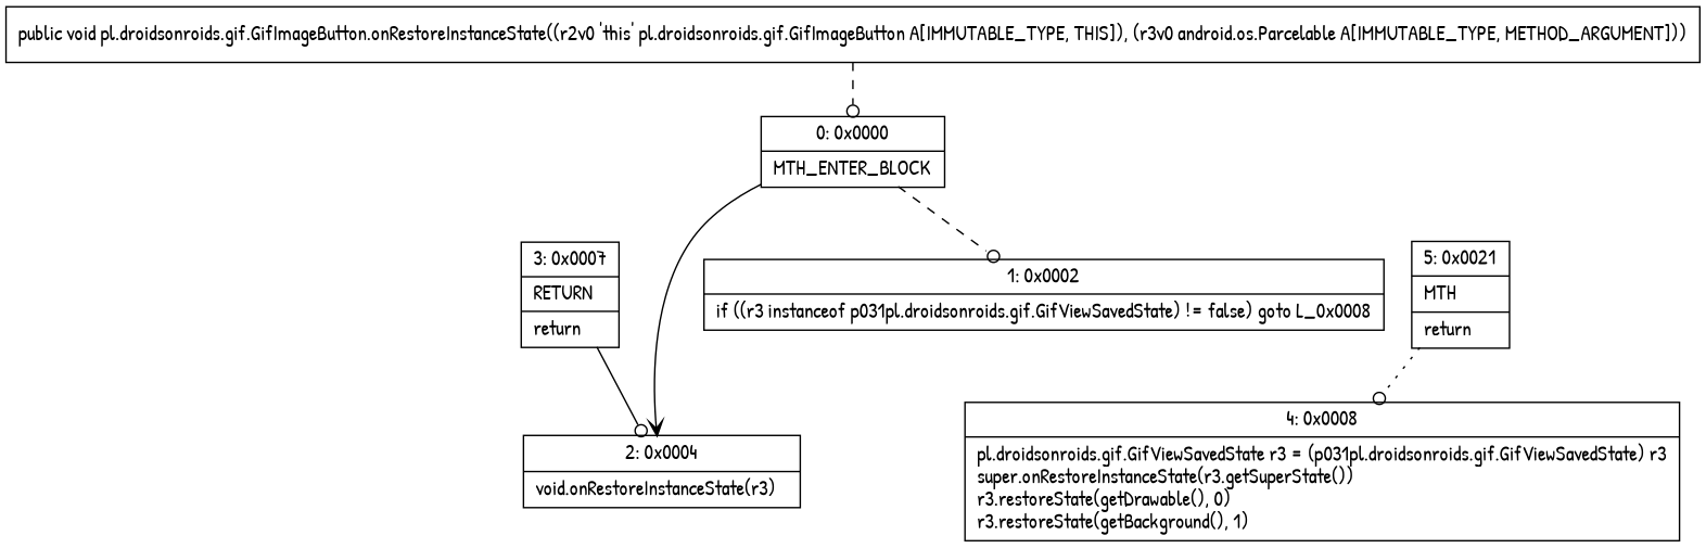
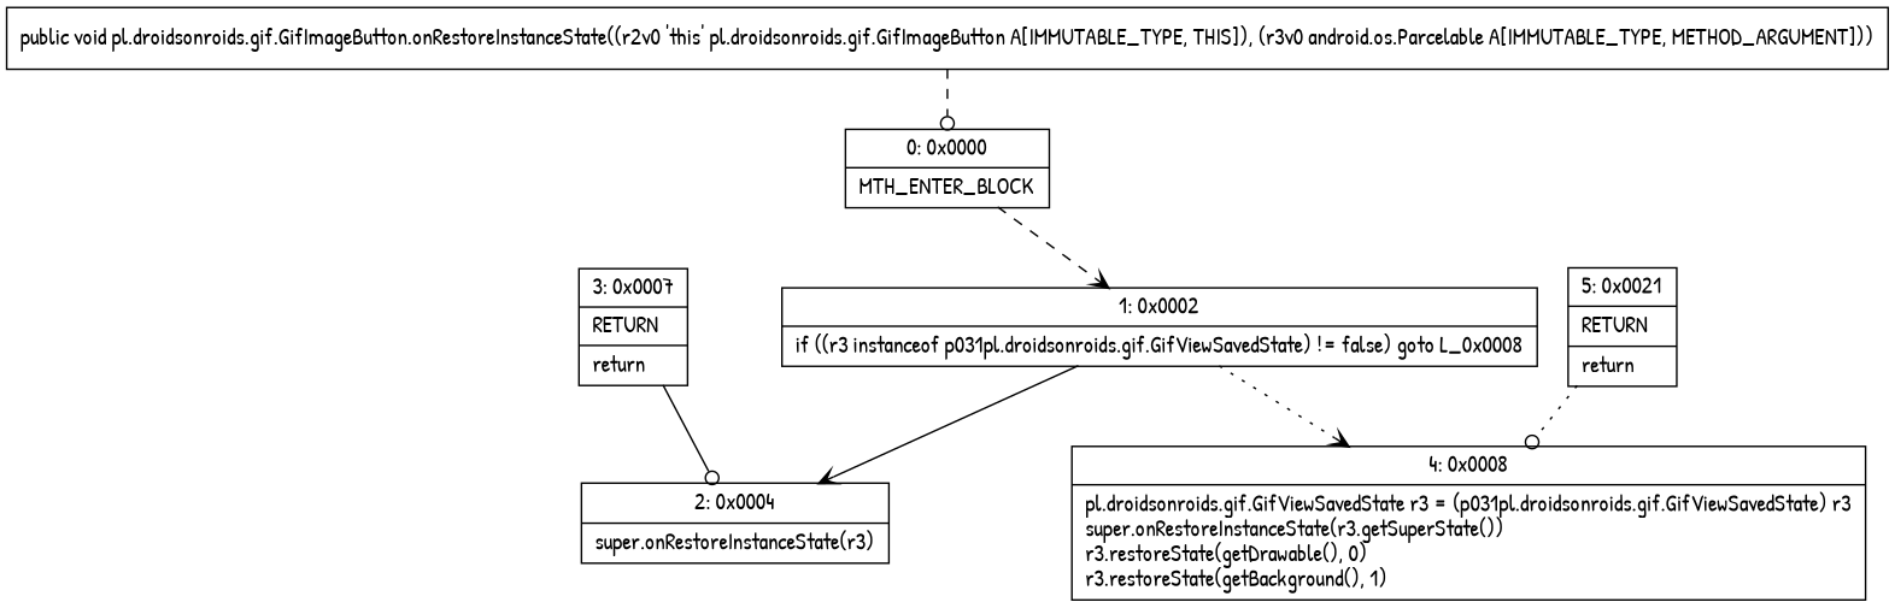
  digraph {
    fontname="Patrick Hand"
    node [fontname="Patrick Hand" shape=record]
    edge [arrowhead=vee fontname="Patrick Hand" style=dashed]
    n1 [label="{0\:\ 0x0000|MTH_ENTER_BLOCK\l}"]
    n2 [label="{1\:\ 0x0002|if ((r3 instanceof p031pl.droidsonroids.gif.GifViewSavedState) != false) goto L_0x0008\l}"]
-   n3 [label="{2\:\ 0x0004|void.onRestoreInstanceState(r3)\l}"]
+   n3 [label="{2\:\ 0x0004|super.onRestoreInstanceState(r3)\l}"]
    n4 [label="{4\:\ 0x0008|pl.droidsonroids.gif.GifViewSavedState r3 = (p031pl.droidsonroids.gif.GifViewSavedState) r3\lsuper.onRestoreInstanceState(r3.getSuperState())\lr3.restoreState(getDrawable(), 0)\lr3.restoreState(getBackground(), 1)\l}"]
    n5 [label="{3\:\ 0x0007|RETURN\l|return\l}"]
-   n6 [label="{5\:\ 0x0021|MTH\l|return\l}"]
+   n6 [label="{5\:\ 0x0021|RETURN\l|return\l}"]
    n7 [label="{public void pl.droidsonroids.gif.GifImageButton.onRestoreInstanceState((r2v0 'this' pl.droidsonroids.gif.GifImageButton A[IMMUTABLE_TYPE, THIS]), (r3v0 android.os.Parcelable A[IMMUTABLE_TYPE, METHOD_ARGUMENT])) }"]
-   n1 -> n2 [arrowhead=odot]
-   n1 -> n3 [style=solid]
+   n1 -> n2
+   n2 -> n3 [style=solid]
+   n2 -> n4 [style=dotted]
    n5 -> n3 [arrowhead=odot style=solid]
    n6 -> n4 [arrowhead=odot style=dotted]
    n7 -> n1 [arrowhead=odot]
  }
